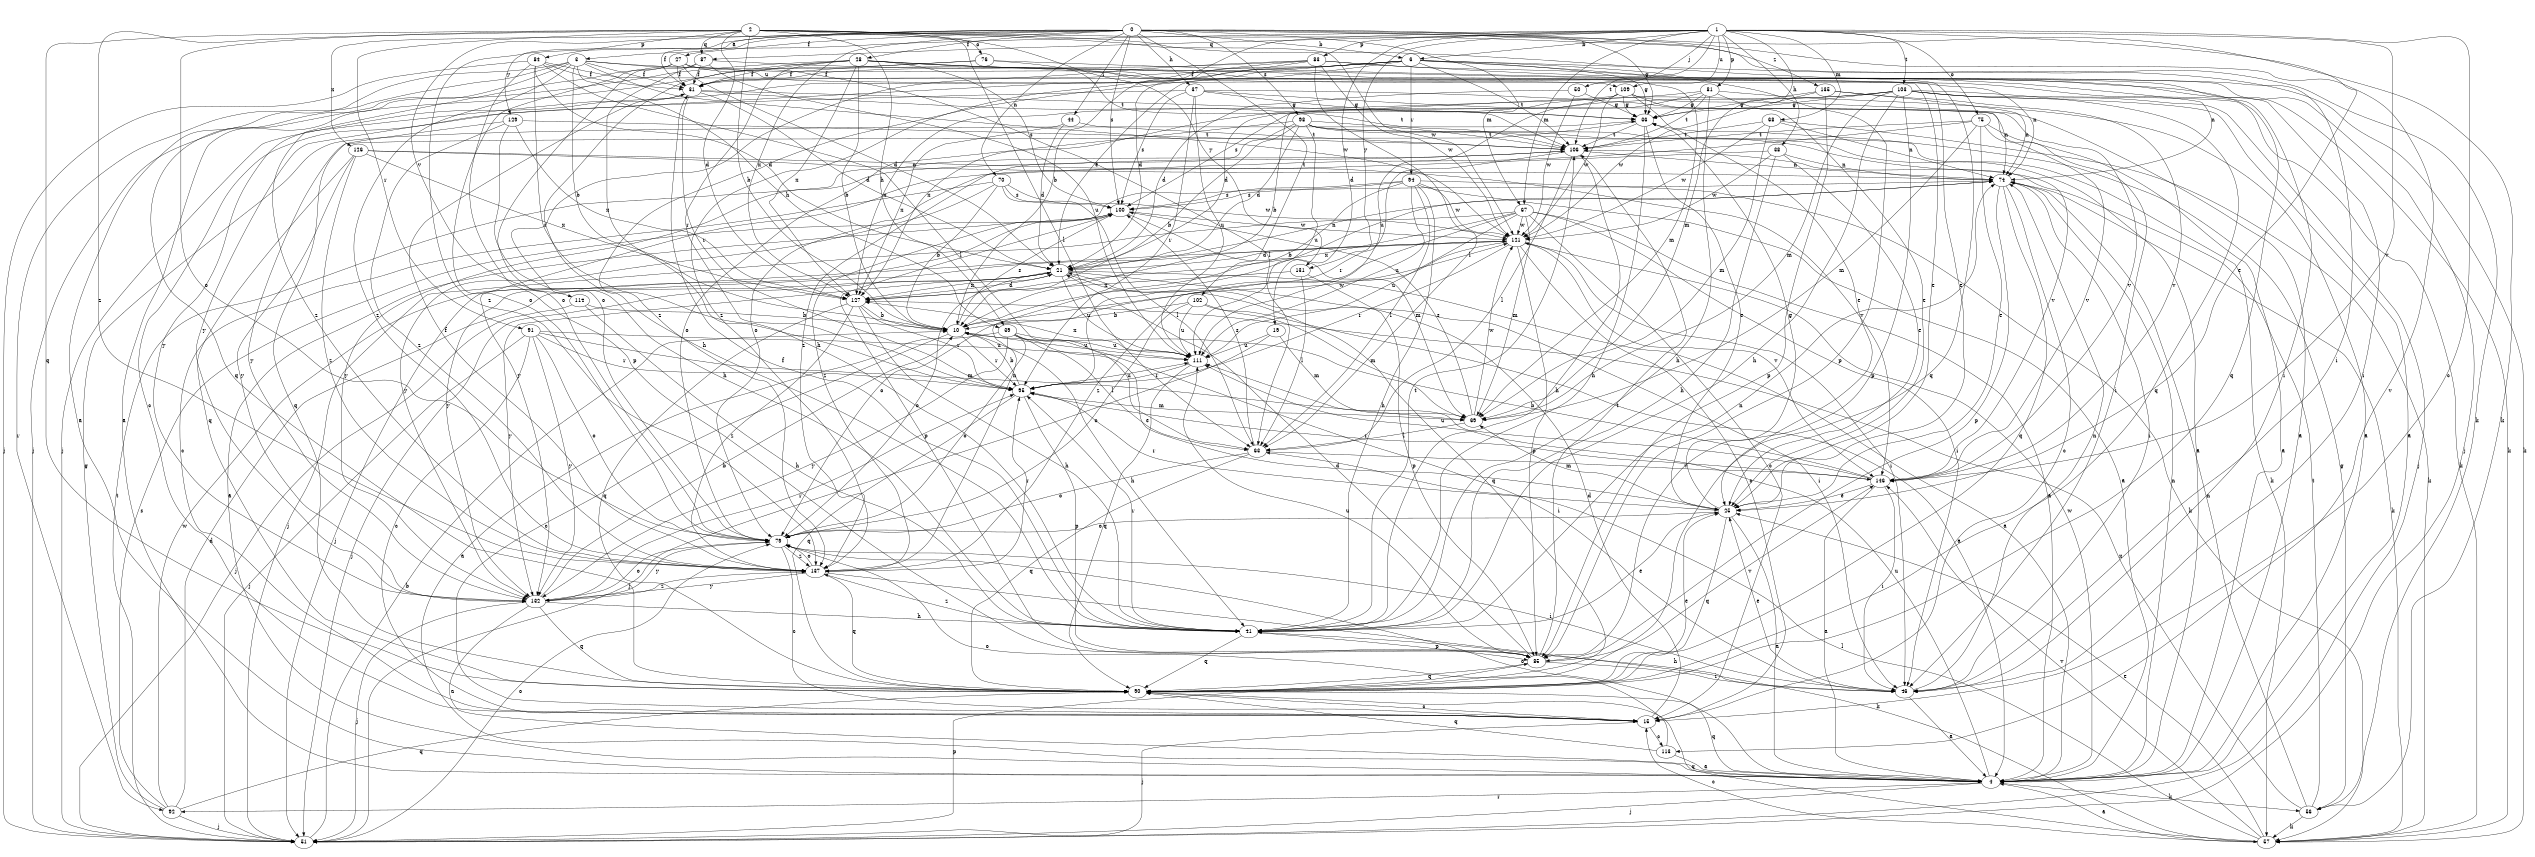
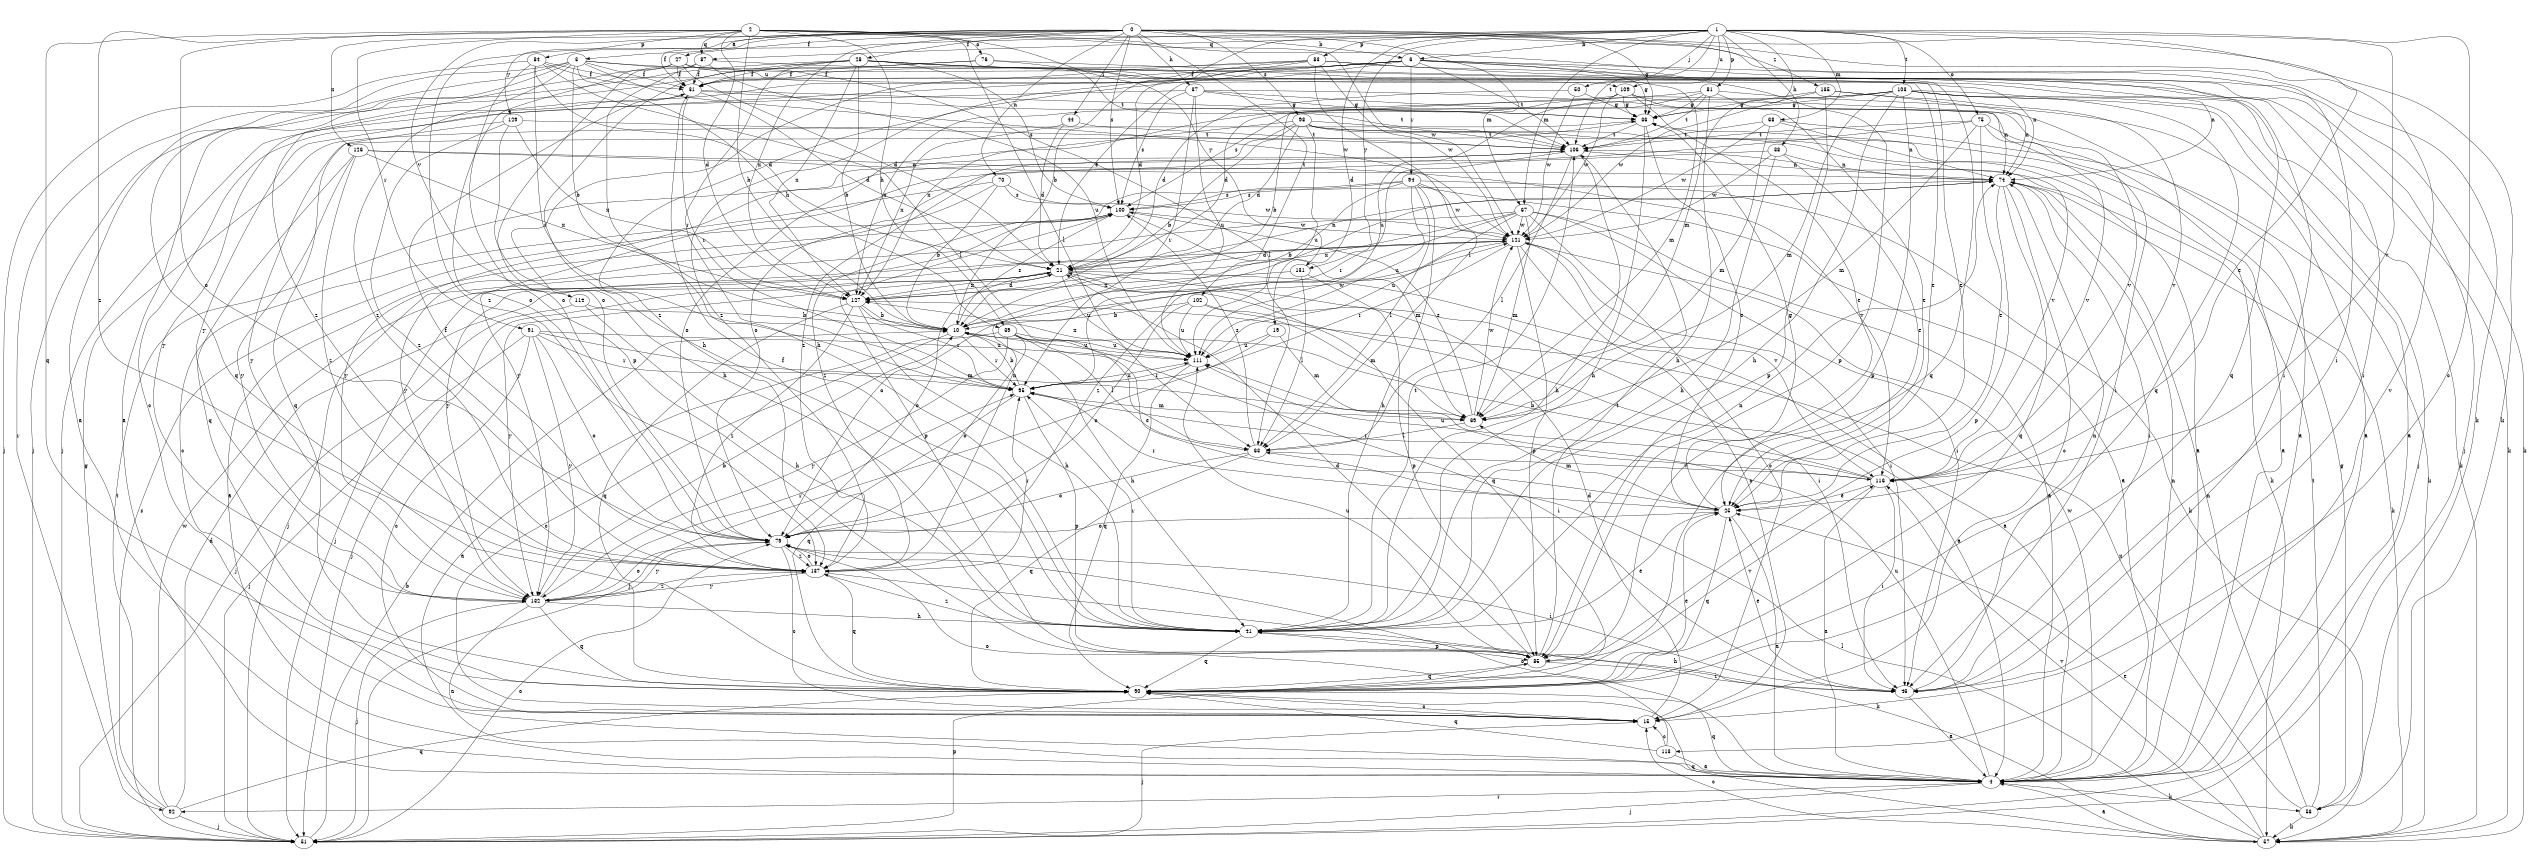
  strict digraph {
    0
    3
    6
    27
    28
    31
    36
    37
    44
    56
    67
    70
    98
    100
    102
    113
    114
    126
    127
    129
    135
    10
    109
    137
    39
    90
    121
    4
    74
    92
    106
    21
    51
    57
    85
    94
    132
    46
    63
    79
    25
    69
    41
    95
    15
-   116 [label=146]
+   116
    111
    1
    19
    38
    50
    68
    75
    81
    83
    87
    103
    131
    2
    76
    84
    91
    0 -> 3 [label=a]
    0 -> 6 [label=b]
    0 -> 27 [label=f]
    0 -> 28 [label=f]
    0 -> 31 [label=f]
    0 -> 36 [label=g]
    0 -> 37 [label=h]
    0 -> 44 [label=i]
    0 -> 56 [label=k]
    0 -> 67 [label=m]
    0 -> 70 [label=n]
    0 -> 98 [label=s]
    0 -> 100 [label=s]
    0 -> 102 [label=t]
    0 -> 113 [label=v]
    0 -> 114 [label=v]
    0 -> 126 [label=x]
    0 -> 127 [label=x]
    0 -> 129 [label=y]
    0 -> 135 [label=z]
    3 -> 31 [label=f]
    3 -> 10 [label=b]
    3 -> 109 [label=u]
    3 -> 137 [label=z]
    3 -> 39 [label=h]
    3 -> 90 [label=q]
    3 -> 121 [label=w]
    3 -> 4 [label=a]
    3 -> 74 [label=n]
    3 -> 92 [label=r]
    6 -> 31 [label=f]
    6 -> 36 [label=g]
    6 -> 137 [label=z]
    6 -> 90 [label=q]
    6 -> 106 [label=t]
    6 -> 21 [label=e]
    6 -> 51 [label=j]
    6 -> 57 [label=k]
    6 -> 85 [label=p]
    6 -> 94 [label=r]
    6 -> 132 [label=y]
    27 -> 31 [label=f]
    27 -> 137 [label=z]
    27 -> 21 [label=d]
    27 -> 46 [label=i]
    27 -> 63 [label=l]
    27 -> 79 [label=o]
    28 -> 31 [label=f]
    28 -> 100 [label=s]
    28 -> 127 [label=x]
    28 -> 10 [label=b]
    28 -> 51 [label=j]
    28 -> 57 [label=k]
    28 -> 25 [label=e]
    28 -> 69 [label=m]
    28 -> 41 [label=h]
    28 -> 95 [label=r]
    31 -> 36 [label=g]
    31 -> 106 [label=t]
    31 -> 21 [label=d]
    31 -> 132 [label=y]
    31 -> 95 [label=r]
    36 -> 106 [label=t]
    36 -> 132 [label=y]
    36 -> 25 [label=e]
    36 -> 41 [label=h]
    37 -> 36 [label=g]
    37 -> 100 [label=s]
    37 -> 46 [label=i]
    37 -> 95 [label=r]
    37 -> 15 [label=c]
    37 -> 116 [label=v]
    37 -> 111 [label=u]
    44 -> 127 [label=x]
    44 -> 106 [label=t]
    44 -> 21 [label=d]
    56 -> 36 [label=g]
    56 -> 127 [label=x]
    56 -> 74 [label=n]
    56 -> 106 [label=t]
    56 -> 57 [label=k]
    67 -> 127 [label=x]
    67 -> 137 [label=z]
    67 -> 121 [label=w]
    67 -> 4 [label=a]
    67 -> 51 [label=j]
    67 -> 46 [label=i]
    67 -> 69 [label=m]
    67 -> 15 [label=c]
    67 -> 111 [label=u]
    70 -> 100 [label=s]
    70 -> 10 [label=b]
    70 -> 121 [label=w]
    70 -> 132 [label=y]
-   70 -> 63 [label=l]
    70 -> 15 [label=c]
    98 -> 10 [label=b]
    98 -> 137 [label=z]
    98 -> 4 [label=a]
    98 -> 106 [label=t]
    98 -> 21 [label=d]
    98 -> 57 [label=k]
    98 -> 79 [label=o]
    98 -> 116 [label=v]
    98 -> 111 [label=u]
    100 -> 121 [label=w]
    100 -> 4 [label=a]
    100 -> 85 [label=p]
    100 -> 132 [label=y]
    100 -> 69 [label=m]
    102 -> 10 [label=b]
    102 -> 4 [label=a]
    102 -> 79 [label=o]
    102 -> 69 [label=m]
    102 -> 111 [label=u]
    113 -> 90 [label=q]
    113 -> 4 [label=a]
    113 -> 79 [label=o]
-   15 -> 113 [label=c]
+   113 -> 15 [label=c]
    114 -> 10 [label=b]
    114 -> 51 [label=j]
    114 -> 41 [label=h]
    126 -> 127 [label=x]
    126 -> 137 [label=z]
    126 -> 90 [label=q]
    126 -> 74 [label=n]
    126 -> 132 [label=y]
    126 -> 116 [label=v]
    127 -> 10 [label=b]
    127 -> 137 [label=z]
    127 -> 90 [label=q]
    127 -> 21 [label=d]
    127 -> 41 [label=h]
    127 -> 95 [label=r]
    129 -> 127 [label=x]
    129 -> 137 [label=z]
    129 -> 90 [label=q]
    129 -> 106 [label=t]
    129 -> 41 [label=h]
    135 -> 36 [label=g]
    135 -> 121 [label=w]
    135 -> 74 [label=n]
    135 -> 85 [label=p]
    135 -> 116 [label=v]
    10 -> 100 [label=s]
    10 -> 121 [label=w]
    10 -> 41 [label=h]
    10 -> 95 [label=r]
    10 -> 15 [label=c]
    10 -> 111 [label=u]
    109 -> 36 [label=g]
    109 -> 121 [label=w]
    109 -> 4 [label=a]
    109 -> 74 [label=n]
    109 -> 21 [label=d]
    109 -> 25 [label=e]
    109 -> 111 [label=u]
    137 -> 31 [label=f]
    137 -> 90 [label=q]
    137 -> 74 [label=n]
    137 -> 57 [label=k]
    137 -> 132 [label=y]
    137 -> 79 [label=o]
    137 -> 95 [label=r]
    39 -> 4 [label=a]
    39 -> 132 [label=y]
    39 -> 46 [label=i]
    39 -> 63 [label=l]
    39 -> 79 [label=o]
    39 -> 25 [label=e]
    39 -> 111 [label=u]
    90 -> 25 [label=e]
    90 -> 15 [label=c]
    121 -> 21 [label=d]
    121 -> 51 [label=j]
    121 -> 85 [label=p]
    121 -> 46 [label=i]
    121 -> 79 [label=o]
    121 -> 95 [label=r]
    121 -> 15 [label=c]
    121 -> 116 [label=v]
    4 -> 56 [label=k]
    4 -> 90 [label=q]
    4 -> 121 [label=w]
    4 -> 74 [label=n]
    4 -> 92 [label=r]
    4 -> 51 [label=j]
    4 -> 79 [label=o]
    4 -> 111 [label=u]
    74 -> 100 [label=s]
    74 -> 90 [label=q]
    74 -> 57 [label=k]
    74 -> 85 [label=p]
    74 -> 46 [label=i]
    74 -> 15 [label=c]
    92 -> 36 [label=g]
    92 -> 100 [label=s]
    92 -> 90 [label=q]
    92 -> 121 [label=w]
    92 -> 21 [label=d]
    92 -> 51 [label=j]
    106 -> 74 [label=n]
    106 -> 132 [label=y]
    106 -> 63 [label=l]
    106 -> 41 [label=h]
    106 -> 95 [label=r]
    21 -> 127 [label=x]
    21 -> 90 [label=q]
    21 -> 4 [label=a]
    21 -> 74 [label=n]
    21 -> 51 [label=j]
    21 -> 132 [label=y]
    21 -> 46 [label=i]
    21 -> 79 [label=o]
    21 -> 111 [label=u]
    51 -> 10 [label=b]
    51 -> 106 [label=t]
    51 -> 85 [label=p]
    51 -> 79 [label=o]
    57 -> 90 [label=q]
    57 -> 4 [label=a]
    57 -> 63 [label=l]
    57 -> 25 [label=e]
    57 -> 15 [label=c]
    57 -> 116 [label=v]
    85 -> 90 [label=q]
    85 -> 106 [label=t]
    85 -> 21 [label=d]
    85 -> 46 [label=i]
    85 -> 116 [label=v]
    85 -> 111 [label=u]
    94 -> 100 [label=s]
    94 -> 10 [label=b]
    94 -> 137 [label=z]
    94 -> 121 [label=w]
    94 -> 4 [label=a]
    94 -> 57 [label=k]
    94 -> 63 [label=l]
    94 -> 41 [label=h]
    94 -> 111 [label=u]
    132 -> 10 [label=b]
    132 -> 137 [label=z]
    132 -> 90 [label=q]
    132 -> 4 [label=a]
    132 -> 51 [label=j]
    132 -> 79 [label=o]
    132 -> 41 [label=h]
    132 -> 95 [label=r]
    46 -> 4 [label=a]
    46 -> 74 [label=n]
    46 -> 25 [label=e]
    46 -> 41 [label=h]
    63 -> 100 [label=s]
    63 -> 90 [label=q]
    63 -> 79 [label=o]
    63 -> 116 [label=v]
    79 -> 137 [label=z]
    79 -> 132 [label=y]
    79 -> 46 [label=i]
    79 -> 15 [label=c]
    25 -> 36 [label=g]
    25 -> 90 [label=q]
    25 -> 4 [label=a]
    25 -> 79 [label=o]
    25 -> 69 [label=m]
    25 -> 95 [label=r]
    69 -> 100 [label=s]
    69 -> 121 [label=w]
    69 -> 63 [label=l]
    41 -> 31 [label=f]
    41 -> 137 [label=z]
    41 -> 90 [label=q]
    41 -> 74 [label=n]
    41 -> 106 [label=t]
    41 -> 85 [label=p]
    41 -> 25 [label=e]
    41 -> 95 [label=r]
    95 -> 10 [label=b]
    95 -> 90 [label=q]
    95 -> 85 [label=p]
    95 -> 69 [label=m]
    95 -> 111 [label=u]
    15 -> 21 [label=d]
    15 -> 51 [label=j]
    116 -> 10 [label=b]
    116 -> 4 [label=a]
    116 -> 46 [label=i]
    116 -> 25 [label=e]
    116 -> 95 [label=r]
    116 -> 111 [label=u]
    111 -> 127 [label=x]
    111 -> 90 [label=q]
    111 -> 95 [label=r]
    1 -> 6 [label=b]
    1 -> 67 [label=m]
    1 -> 10 [label=b]
    1 -> 109 [label=u]
    1 -> 137 [label=z]
    1 -> 106 [label=t]
    1 -> 25 [label=e]
    1 -> 69 [label=m]
    1 -> 15 [label=c]
    1 -> 116 [label=v]
    1 -> 19 [label=d]
    1 -> 38 [label=h]
    1 -> 50 [label=j]
    1 -> 68 [label=m]
    1 -> 75 [label=o]
    1 -> 81 [label=p]
    1 -> 83 [label=p]
    1 -> 87 [label=q]
    1 -> 103 [label=t]
    1 -> 131 [label=y]
    19 -> 51 [label=j]
    19 -> 69 [label=m]
    19 -> 111 [label=u]
    38 -> 121 [label=w]
    38 -> 74 [label=n]
    38 -> 132 [label=y]
    38 -> 25 [label=e]
    38 -> 41 [label=h]
    50 -> 36 [label=g]
    50 -> 121 [label=w]
    50 -> 21 [label=d]
    68 -> 121 [label=w]
    68 -> 74 [label=n]
    68 -> 106 [label=t]
    68 -> 57 [label=k]
    68 -> 69 [label=m]
    75 -> 4 [label=a]
    75 -> 106 [label=t]
    75 -> 79 [label=o]
    75 -> 25 [label=e]
    75 -> 69 [label=m]
    75 -> 116 [label=v]
    81 -> 36 [label=g]
    81 -> 127 [label=x]
    81 -> 10 [label=b]
    81 -> 4 [label=a]
    81 -> 106 [label=t]
    81 -> 25 [label=e]
    81 -> 41 [label=h]
    83 -> 31 [label=f]
    83 -> 137 [label=z]
    83 -> 90 [label=q]
    83 -> 121 [label=w]
    83 -> 21 [label=d]
    83 -> 51 [label=j]
    83 -> 63 [label=l]
    83 -> 79 [label=o]
    87 -> 31 [label=f]
    87 -> 46 [label=i]
    87 -> 79 [label=o]
    87 -> 41 [label=h]
    87 -> 111 [label=u]
    103 -> 36 [label=g]
    103 -> 100 [label=s]
    103 -> 127 [label=x]
    103 -> 90 [label=q]
    103 -> 4 [label=a]
    103 -> 51 [label=j]
    103 -> 57 [label=k]
    103 -> 85 [label=p]
    103 -> 69 [label=m]
    103 -> 41 [label=h]
    131 -> 127 [label=x]
    131 -> 85 [label=p]
    131 -> 63 [label=l]
    2 -> 56 [label=k]
    2 -> 127 [label=d]
    2 -> 10 [label=b]
    2 -> 137 [label=z]
    2 -> 39 [label=h]
    2 -> 90 [label=q]
    2 -> 121 [label=w]
    2 -> 46 [label=i]
    2 -> 63 [label=l]
    2 -> 79 [label=o]
    2 -> 87 [label=q]
    2 -> 131 [label=y]
    2 -> 76 [label=o]
    2 -> 84 [label=p]
    2 -> 91 [label=r]
    76 -> 31 [label=f]
    76 -> 4 [label=a]
    76 -> 74 [label=n]
    76 -> 106 [label=t]
    84 -> 31 [label=f]
    84 -> 21 [label=d]
    84 -> 51 [label=j]
    84 -> 85 [label=p]
    84 -> 63 [label=l]
    84 -> 25 [label=e]
    84 -> 95 [label=r]
    91 -> 51 [label=j]
    91 -> 132 [label=y]
    91 -> 79 [label=o]
    91 -> 69 [label=m]
    91 -> 95 [label=r]
    91 -> 15 [label=c]
    91 -> 111 [label=u]
  }
